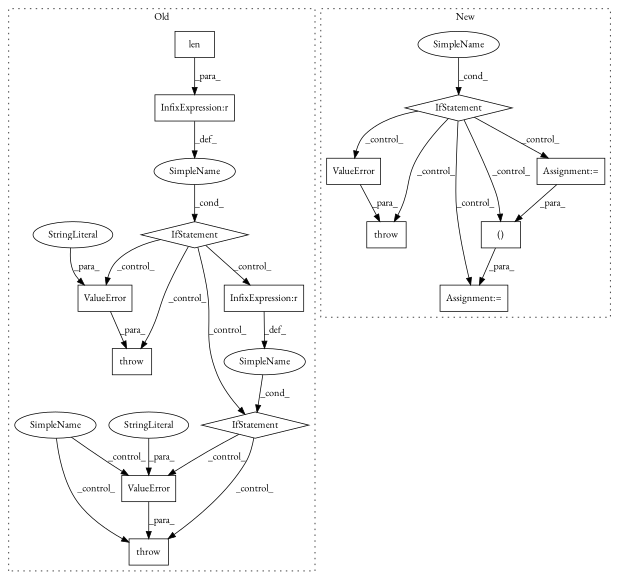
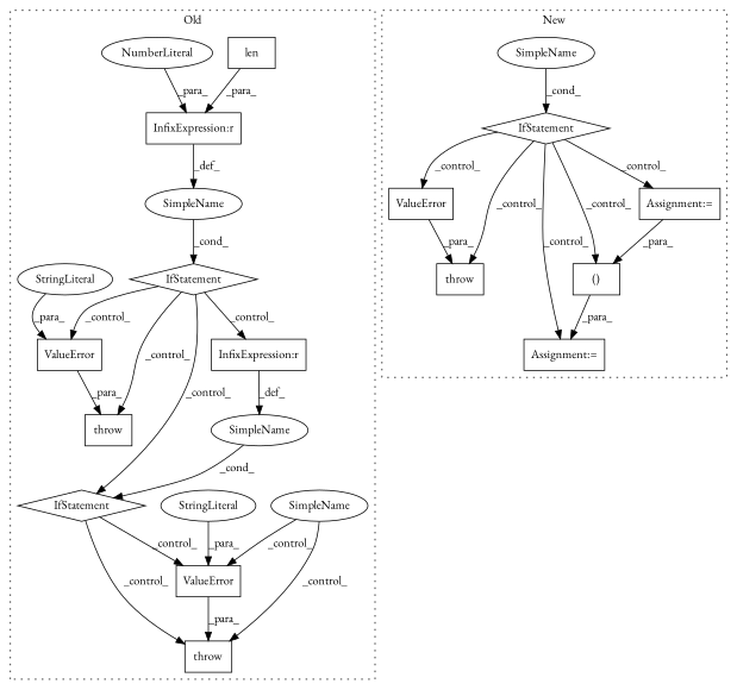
  digraph {
    fontname="EB Garamond"
    node [a=32 shape=box fontname="EB Garamond"]
    edge [fontname="EB Garamond"]
    n1 [l="11,1" label=ValueError s="46422,46477"]
    n2 [a=53 l=6 label=throw s=46416]
    n3 [a=42 label=SimpleName shape=ellipse]
    n4 [a=25 l="4,2" label=IfStatement s="46148,46178" shape=diamond]
    n5 [a=45 l=44 label=StringLiteral s=46433 shape=ellipse]
    n6 [a=42 label=SimpleName shape=ellipse]
    n7 [a=25 l="4,2" label=IfStatement s="46262,46292" shape=diamond]
    n8 [a=27 l=4 label="InfixExpression:r" s=46287]
    n9 [l="11,1" label=ValueError s="46194,46249"]
    n10 [a=45 l=44 label=StringLiteral s=46205 shape=ellipse]
    n11 [a=53 l=6 label=throw s=46188]
    n12 [l="4,1" label=len s="46152,46172"]
    n13 [a=42 label=SimpleName shape=ellipse]
    n14 [a=27 l=4 label="InfixExpression:r" s=46173]
+   n15 [a=34 l=1 label=NumberLiteral s=46177 shape=ellipse]
    n16 [l="11,1" label=ValueError s="34286,34584"]
    n17 [a=53 l=6 label=throw s=34280]
    n18 [a=42 label=SimpleName shape=ellipse]
    n19 [a=25 l="4,2" label=IfStatement s="33795,33826" shape=diamond]
    n20 [a=7 l=8 label="Assignment:=" s=34184]
    n21 [a=106 l=65 label="()" s=34192]
    n22 [a=7 l=1 label="Assignment:=" s=33923]
    subgraph cluster_1 {
      label=Old
      style=dotted
      n1
      n2
      n3
      n4
      n5
      n6
      n7
      n8
      n9
      n10
      n11
      n12
      n13
      n14
+     n15
    }
    subgraph cluster_2 {
      label=New
      style=dotted
      n16
      n17
      n18
      n19
      n20
      n21
      n22
    }
    n1 -> n2 [label=_para_]
    n3 -> n4 [label=_cond_]
    n4 -> n7 [label=_control_]
    n4 -> n8 [label=_control_]
    n4 -> n9 [label=_control_]
    n4 -> n11 [label=_control_]
    n5 -> n1 [label=_para_]
    n6 -> n7 [label=_cond_]
    n7 -> n1 [label=_control_]
    n7 -> n2 [label=_control_]
    n8 -> n6 [label=_def_]
    n9 -> n11 [label=_para_]
    n10 -> n9 [label=_para_]
    n12 -> n14 [label=_para_]
    n13 -> n1 [label=_control_]
    n13 -> n2 [label=_control_]
    n14 -> n3 [label=_def_]
+   n15 -> n14 [label=_para_]
    n16 -> n17 [label=_para_]
    n18 -> n19 [label=_cond_]
    n19 -> n16 [label=_control_]
    n19 -> n17 [label=_control_]
    n19 -> n20 [label=_control_]
    n19 -> n21 [label=_control_]
    n19 -> n22 [label=_control_]
    n21 -> n20 [label=_para_]
    n22 -> n21 [label=_para_]
  }
